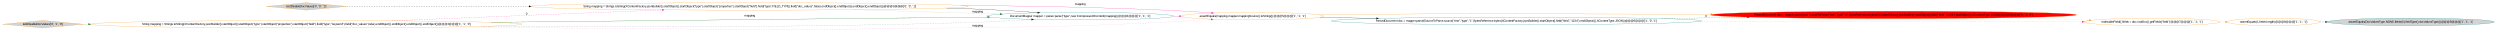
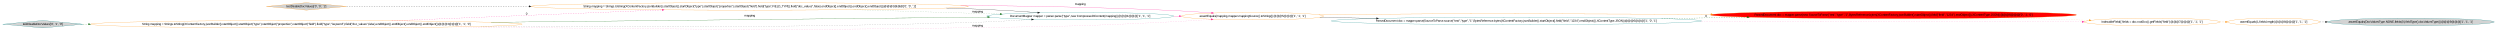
  digraph {
    fontname="Liberation Sans"
    rankdir=LR
    node [color=darkorange fillcolor=white fontname="Liberation Sans" shape=ellipse style=filled]
    edge [color=deeppink fontname="Liberation Sans" style=solid]
    n1 [color=teal fillcolor=lightgray label="assertEquals(DocValuesType.NONE,fields(0(.fieldType().docValuesType())@@@9@@@['1', '1', '1']"]
    n2 [label="String mapping = Strings.toString(XContentFactory.jsonBuilder().startObject().startObject(\"type\").startObject(\"properties\").startObject(\"field\").field(\"type\",FIELD_TYPE).field(\"doc_values\",false).endObject().endObject().endObject().endObject())@@@3@@@['0', '0', '1']"]
    n3 [label="assertEquals(mapping,mapper.mappingSource().toString())@@@5@@@['1', '1', '1']"]
    n4 [color=teal label="DocumentMapper mapper = parser.parse(\"type\",new CompressedXContent(mapping))@@@4@@@['1', '1', '1']"]
    n5 [fillcolor=red label="ParsedDocument doc = mapper.parse(new SourceToParse(\"test\",\"type\",\"1\",BytesReference.bytes(XContentFactory.jsonBuilder().startObject().field(\"field\",\"1234\").endObject()),XContentType.JSON))@@@6@@@['0', '1', '0']"]
    n6 [color=teal label="ParsedDocument doc = mapper.parse(SourceToParse.source(\"test\",\"type\",\"1\",BytesReference.bytes(XContentFactory.jsonBuilder().startObject().field(\"field\",\"1234\").endObject()),XContentType.JSON))@@@6@@@['1', '0', '1']"]
    n7 [label="IndexableField(( fields = doc.rootDoc().getFields(\"field\")@@@7@@@['1', '1', '1']"]
    n8 [label="assertEquals(1,fields.length)@@@8@@@['1', '1', '1']"]
    n9 [label="String mapping = Strings.toString(XContentFactory.jsonBuilder().startObject().startObject(\"type\").startObject(\"properties\").startObject(\"field\").field(\"type\",\"keyword\").field(\"doc_values\",false).endObject().endObject().endObject().endObject())@@@3@@@['1', '1', '0']"]
-   n10 [fillcolor=lightgray label="testDisableDocValues['0', '1', '0']" shape=diamond]
+   n10 [color=teal fillcolor=lightgray label="testDisableDocValues['0', '1', '0']" shape=diamond]
    n11 [fillcolor=lightgray label="testDisableDocValues['0', '0', '1']" shape=diamond]
    n2 -> n3 [label=mapping]
    n2 -> n4 [color=black]
    n2 -> n4 [color=darkgreen label=mapping style=dotted]
    n3 -> n5 [color=darkorange]
    n3 -> n6 [color=black]
    n4 -> n3
    n5 -> n7 [color=darkorange style=dotted]
    n6 -> n5 [color=darkgreen label=0 style=dashed]
    n6 -> n7 [style=dotted]
    n7 -> n8 [color=darkorange style=dashed]
    n8 -> n1 [color=black style=dashed]
    n9 -> n2 [label=0 style=dashed]
    n9 -> n3 [label=mapping style=dotted]
    n9 -> n4 [color=darkgreen label=mapping]
    n9 -> n4 [color=black style=dotted]
    n10 -> n9 [color=darkgreen style=dashed]
    n11 -> n2 [color=black style=dashed]
  }
